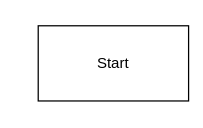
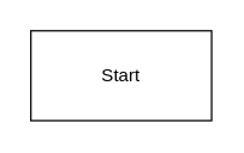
  <mxCell id="0" />
  <mxCell id="1" parent="0" />
- <mxCell id="2" value="Start" style="rounded=0;whiteSpace=wrap;html=1;" vertex="1" parent="1"><mxGeometry x="30" y="20" width="120" height="60" as="geometry" /></mxCell>
+ <mxCell id="2" value="Start" style="rounded=0;whiteSpace=wrap;html=1;" vertex="1" parent="1"><mxGeometry x="20" y="20" width="120" height="60" as="geometry" /></mxCell>
